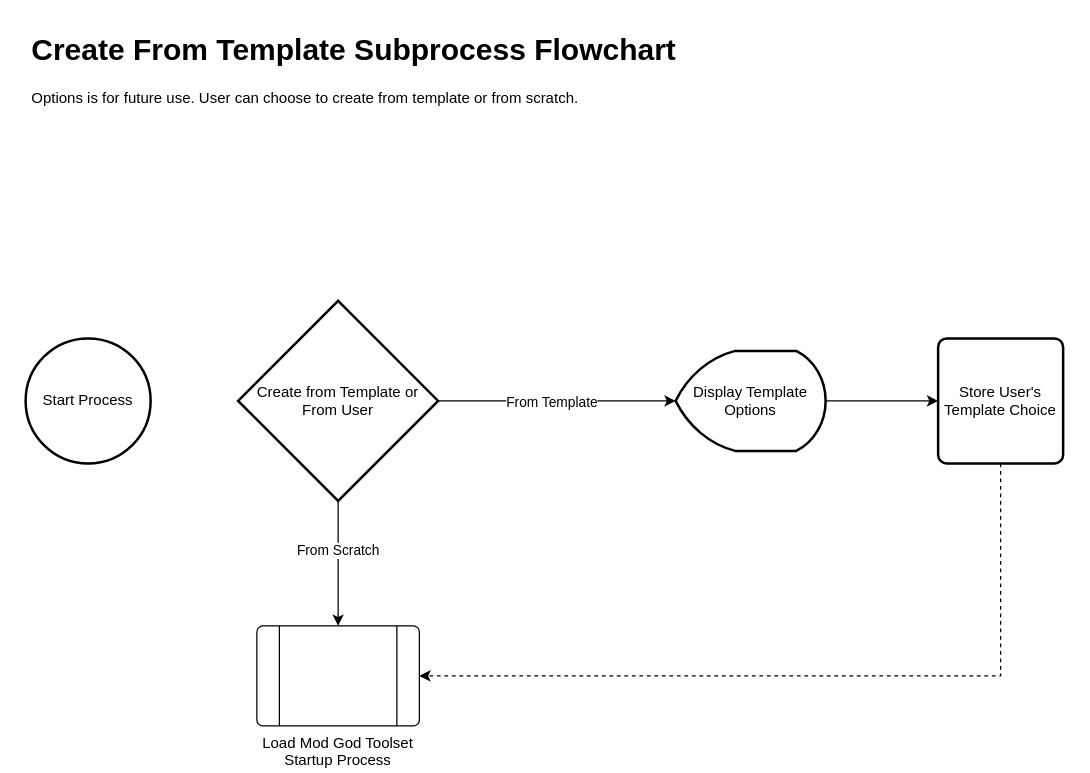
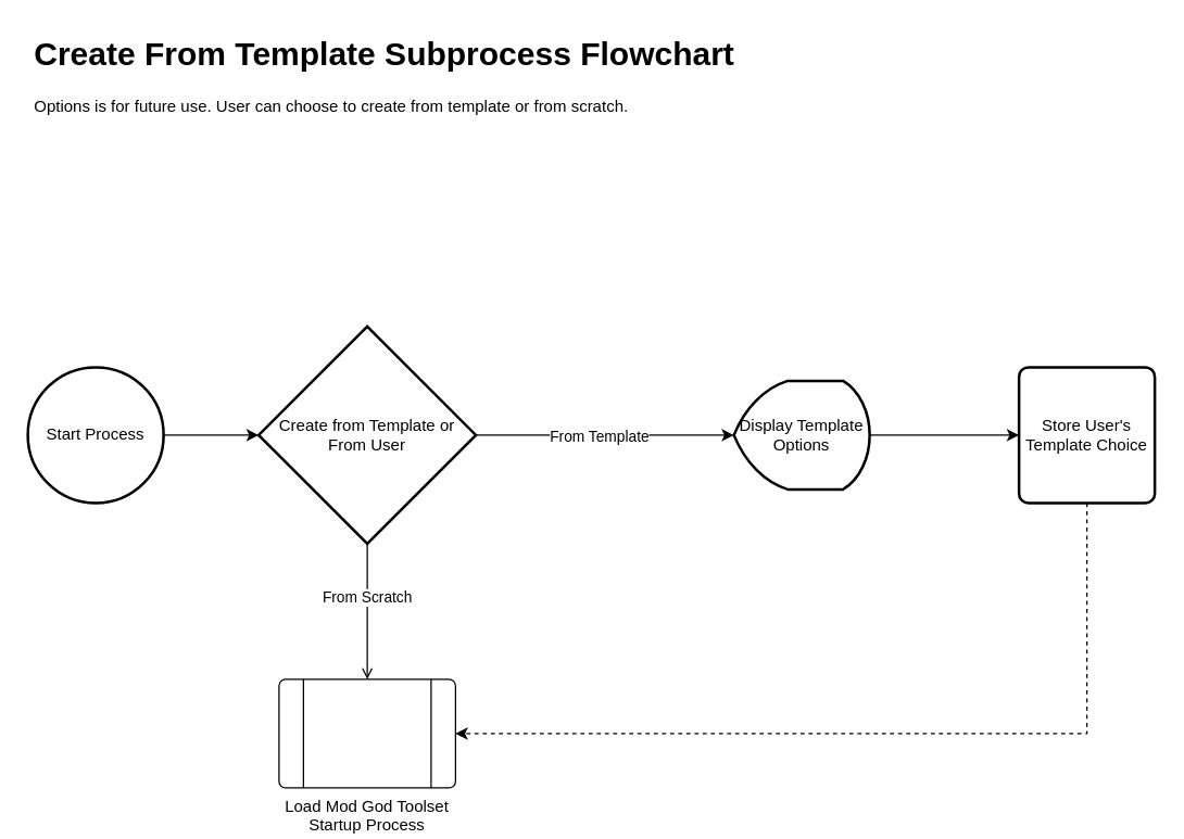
  <mxCell id="0" />
  <mxCell id="1" parent="0" />
+ <mxCell id="2" style="edgeStyle=orthogonalEdgeStyle;rounded=0;orthogonalLoop=1;jettySize=auto;html=1;" parent="1" source="3" target="8" edge="1"><mxGeometry relative="1" as="geometry" /></mxCell>
  <mxCell id="3" value="Start Process" style="strokeWidth=2;html=1;shape=mxgraph.flowchart.start_2;whiteSpace=wrap;" parent="1" vertex="1"><mxGeometry x="20" y="270" width="100" height="100" as="geometry" /></mxCell>
  <mxCell id="4" style="edgeStyle=orthogonalEdgeStyle;rounded=0;orthogonalLoop=1;jettySize=auto;html=1;exitX=1;exitY=0.5;exitDx=0;exitDy=0;exitPerimeter=0;" parent="1" source="8" target="10" edge="1"><mxGeometry relative="1" as="geometry" /></mxCell>
  <mxCell id="5" value="From Template" style="edgeLabel;html=1;align=center;verticalAlign=middle;resizable=0;points=[];" parent="4" vertex="1" connectable="0"><mxGeometry x="-0.221" y="4" relative="1" as="geometry"><mxPoint x="16" y="4" as="offset" /></mxGeometry></mxCell>
- <mxCell id="6" style="edgeStyle=orthogonalEdgeStyle;rounded=0;orthogonalLoop=1;jettySize=auto;html=1;exitX=0.5;exitY=1;exitDx=0;exitDy=0;exitPerimeter=0;entryX=0.5;entryY=0;entryDx=0;entryDy=0;" parent="1" source="8" target="12" edge="1"><mxGeometry relative="1" as="geometry" /></mxCell>
+ <mxCell id="6" style="edgeStyle=orthogonalEdgeStyle;rounded=0;orthogonalLoop=1;jettySize=auto;html=1;exitX=0.5;exitY=1;exitDx=0;exitDy=0;exitPerimeter=0;entryX=0.5;entryY=0;entryDx=0;entryDy=0;endArrow=open;" parent="1" source="8" target="12" edge="1"><mxGeometry relative="1" as="geometry" /></mxCell>
  <mxCell id="7" value="From Scratch" style="edgeLabel;html=1;align=center;verticalAlign=middle;resizable=0;points=[];" parent="6" vertex="1" connectable="0"><mxGeometry x="-0.22" y="-1" relative="1" as="geometry"><mxPoint as="offset" /></mxGeometry></mxCell>
  <mxCell id="8" value="Create from Template or&lt;br&gt;From User" style="strokeWidth=2;html=1;shape=mxgraph.flowchart.decision;whiteSpace=wrap;" parent="1" vertex="1"><mxGeometry x="190" y="240" width="160" height="160" as="geometry" /></mxCell>
  <mxCell id="9" style="edgeStyle=orthogonalEdgeStyle;rounded=0;orthogonalLoop=1;jettySize=auto;html=1;entryX=0;entryY=0.5;entryDx=0;entryDy=0;" parent="1" source="10" target="14" edge="1"><mxGeometry relative="1" as="geometry" /></mxCell>
- <mxCell id="10" value="Display Template Options" style="strokeWidth=2;html=1;shape=mxgraph.flowchart.display;whiteSpace=wrap;" parent="1" vertex="1"><mxGeometry x="540" y="280" width="120" height="80" as="geometry" /></mxCell>
+ <mxCell id="10" value="Display Template Options" style="strokeWidth=2;html=1;shape=mxgraph.flowchart.display;whiteSpace=wrap;" parent="1" vertex="1"><mxGeometry x="540" y="280" width="100" height="80" as="geometry" /></mxCell>
  <mxCell id="11" style="edgeStyle=orthogonalEdgeStyle;rounded=0;orthogonalLoop=1;jettySize=auto;html=1;exitX=0.5;exitY=1;exitDx=0;exitDy=0;exitPerimeter=0;" parent="1" source="8" target="8" edge="1"><mxGeometry relative="1" as="geometry" /></mxCell>
  <mxCell id="12" value="Load Mod God Toolset Startup Process&lt;br&gt;" style="verticalLabelPosition=bottom;verticalAlign=top;html=1;shape=process;whiteSpace=wrap;rounded=1;size=0.14;arcSize=6;" parent="1" vertex="1"><mxGeometry x="205" y="500" width="130" height="80" as="geometry" /></mxCell>
  <mxCell id="13" style="edgeStyle=orthogonalEdgeStyle;rounded=0;orthogonalLoop=1;jettySize=auto;html=1;entryX=1;entryY=0.5;entryDx=0;entryDy=0;dashed=1;" parent="1" source="14" target="12" edge="1"><mxGeometry relative="1" as="geometry"><mxPoint x="800" y="460" as="targetPoint" /><Array as="points"><mxPoint x="800" y="540" /></Array></mxGeometry></mxCell>
  <mxCell id="14" value="Store User's Template Choice" style="rounded=1;whiteSpace=wrap;html=1;absoluteArcSize=1;arcSize=14;strokeWidth=2;" parent="1" vertex="1"><mxGeometry x="750" y="270" width="100" height="100" as="geometry" /></mxCell>
  <mxCell id="15" value="&lt;h1&gt;Create From Template Subprocess Flowchart&lt;/h1&gt;&lt;p&gt;Options is for future use. User can choose to create from template or from scratch.&lt;/p&gt;&lt;p&gt;&lt;br&gt;&lt;/p&gt;" style="text;html=1;strokeColor=none;fillColor=none;spacing=5;spacingTop=-20;whiteSpace=wrap;overflow=hidden;rounded=0;" vertex="1" parent="1"><mxGeometry x="20" y="20" width="830" height="100" as="geometry" /></mxCell>
